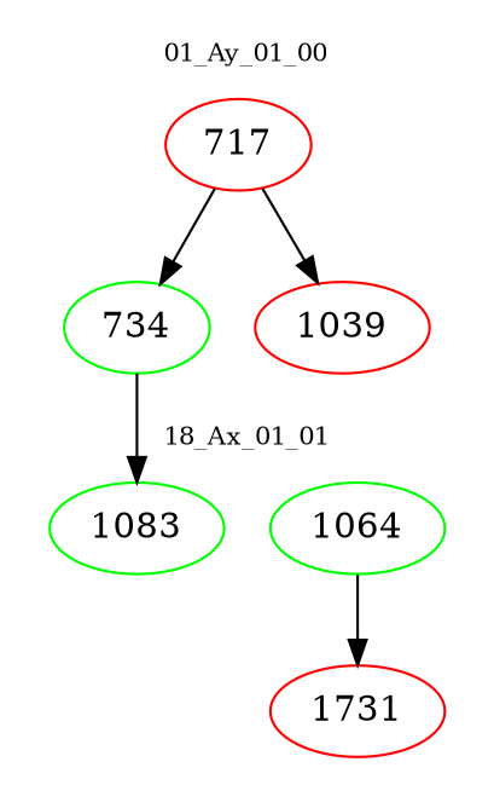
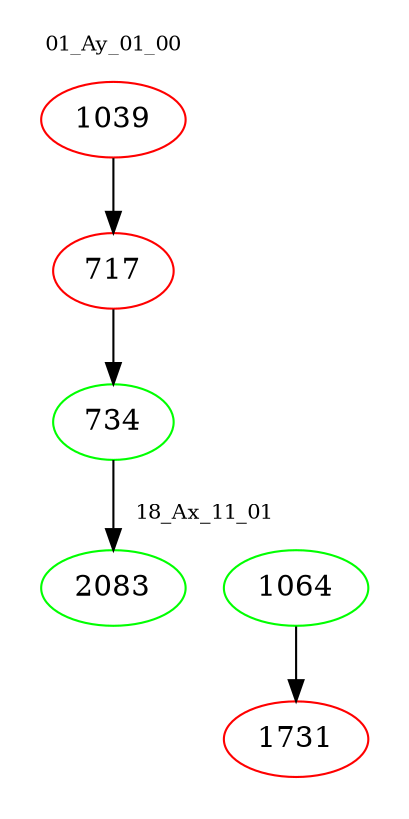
  digraph {
    node [color=green]
    edge [color=black]
    n1 [label=1064]
-   n2 [label=1083]
+   n2 [label=2083]
    n3 [color=red label=1731]
    n4 [color=red label=717]
    n5 [label=734]
    n6 [color=red label=1039]
    subgraph cluster_1 {
      color=white
      fontsize=10
-     label="18_Ax_01_01"
+     label="18_Ax_11_01"
      n1
      n2
      n3
    }
    subgraph cluster_2 {
      color=white
      fontsize=10
      label="01_Ay_01_00"
      n4
      n5
      n6
    }
    n1 -> n3
    n4 -> n5
-   n4 -> n6
+   n6 -> n4
    n5 -> n2
  }
